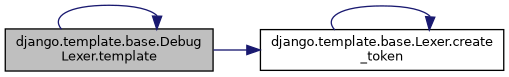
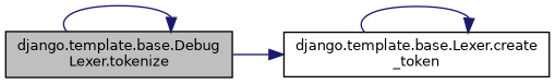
  digraph {
    rankdir=LR
    fontname="DejaVu Sans"
    node [color=black fontname="DejaVu Sans" fontsize=10 shape=record style=filled]
    edge [color=midnightblue fontname="DejaVu Sans" fontsize=10 labelfontname=Helvetica labelfontsize=10 style=solid]
-   n1 [fillcolor=grey75 fontcolor=black height=0.2 label="django.template.base.Debug\lLexer.template" width=0.4]
+   n1 [fillcolor=grey75 fontcolor=black height=0.2 label="django.template.base.Debug\lLexer.tokenize" width=0.4]
    n2 [fillcolor=white height=0.2 label="django.template.base.Lexer.create\l_token" width=0.4]
    n1 -> n1
    n1 -> n2
    n2 -> n2
  }
